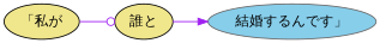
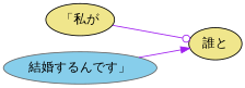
  digraph {
    fontname="Fira Sans"
    rankdir=LR
    node [color=black fillcolor=khaki fontname="Fira Sans" style=filled]
    edge [color=purple fontname="Fira Sans"]
    n1 [label="「私が"]
    n2 [label="誰と"]
    n3 [color=gray40 fillcolor=skyblue label="結婚するんです」"]
    n1 -> n2 [arrowhead=odot]
-   n2 -> n3 [arrowhead=normal]
+   n3 -> n2 [arrowhead=normal]
  }
